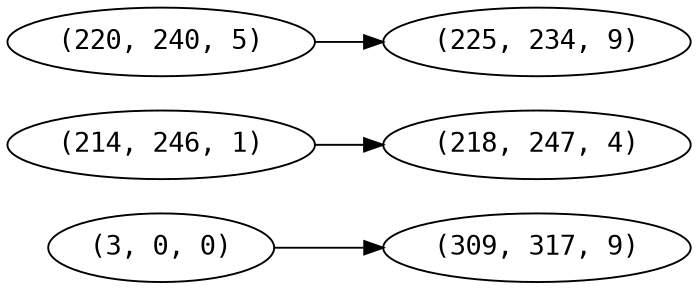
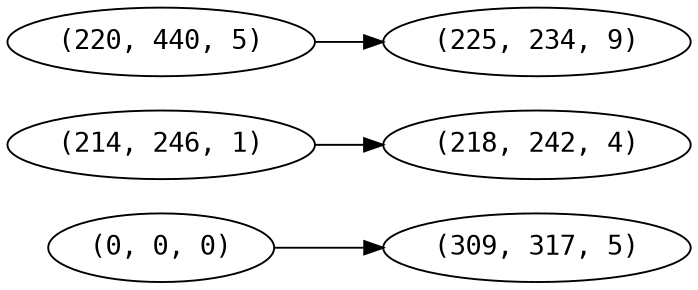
  digraph {
    fontname="DejaVu Sans Mono"
    rankdir=LR
    node [fontname="DejaVu Sans Mono"]
    edge [fontname="DejaVu Sans Mono"]
-   "(0, 0, 0)" [label="(3, 0, 0)"]
-   "(309, 317, 5)" [label="(309, 317, 9)"]
+   "(0, 0, 0)"
+   "(309, 317, 5)"
    "(214, 246, 1)"
-   "(218, 242, 4)" [label="(218, 247, 4)"]
-   "(220, 240, 5)"
+   "(218, 242, 4)"
+   "(220, 240, 5)" [label="(220, 440, 5)"]
    "(225, 234, 9)"
    "(0, 0, 0)" -> "(309, 317, 5)"
    "(214, 246, 1)" -> "(218, 242, 4)"
    "(220, 240, 5)" -> "(225, 234, 9)"
  }
